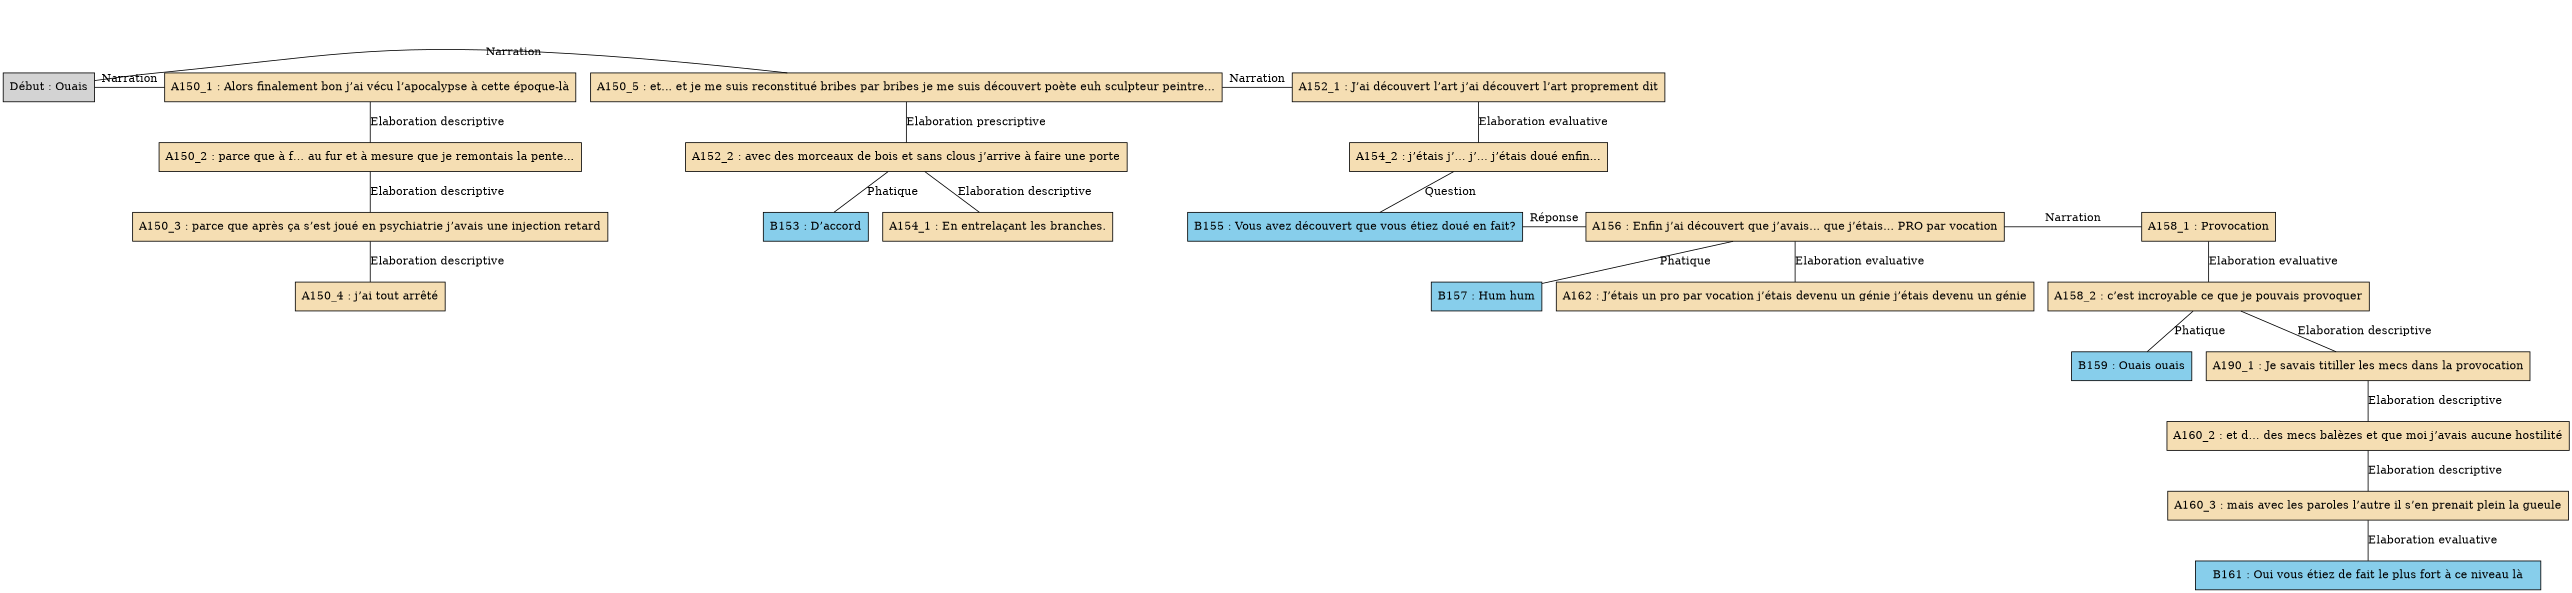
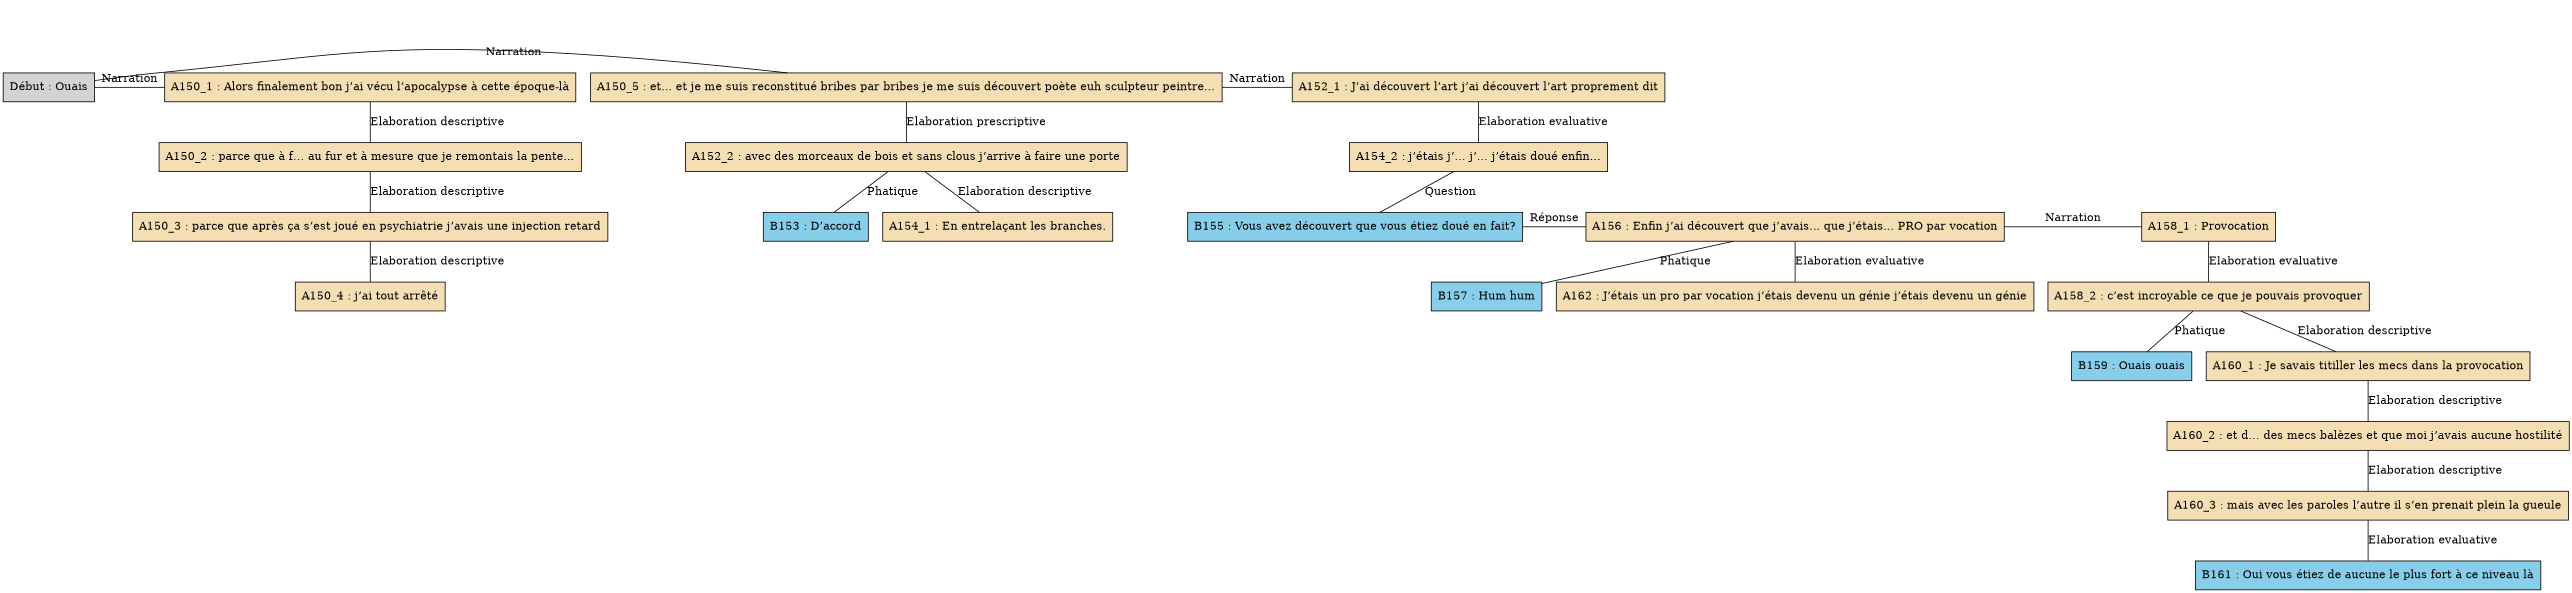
  digraph {
    newrank=true
    node [shape=box style=filled fillcolor=wheat]
    edge [weight=2 dir=none]
    zero [style=invis fillcolor=""]
    n2 [label="Début : Ouais" fillcolor=""]
    n3 [label="A150_1 : Alors finalement bon j’ai vécu l’apocalypse à cette époque-là"]
    n4 [label="A150_5 : et... et je me suis reconstitué bribes par bribes je me suis découvert poète euh sculpteur peintre..."]
    n5 [label="A152_1 : J’ai découvert l’art j’ai découvert l’art proprement dit"]
    n6 [label="A150_2 : parce que à f… au fur et à mesure que je remontais la pente..."]
    n7 [label="A152_2 : avec des morceaux de bois et sans clous j’arrive à faire une porte"]
    n8 [label="A154_2 : j’étais j’… j’… j’étais doué enfin..."]
    n9 [label="A150_3 : parce que après ça s’est joué en psychiatrie j’avais une injection retard"]
    n10 [label="A150_4 : j’ai tout arrêté"]
    n11 [fillcolor=skyblue label="B153 : D’accord"]
    n12 [label="A154_1 : En entrelaçant les branches."]
    n13 [fillcolor=skyblue label="B155 : Vous avez découvert que vous étiez doué en fait?"]
    n14 [label="A156 : Enfin j’ai découvert que j’avais... que j’étais... PRO par vocation"]
    n15 [label="A158_1 : Provocation"]
    n16 [fillcolor=skyblue label="B157 : Hum hum"]
    n17 [label="A162 : J’étais un pro par vocation j’étais devenu un génie j’étais devenu un génie"]
    n18 [label="A158_2 : c’est incroyable ce que je pouvais provoquer"]
    n19 [fillcolor=skyblue label="B159 : Ouais ouais"]
-   n20 [label="A190_1 : Je savais titiller les mecs dans la provocation"]
+   n20 [label="A160_1 : Je savais titiller les mecs dans la provocation"]
    n21 [label="A160_2 : et d… des mecs balèzes et que moi j’avais aucune hostilité"]
    n22 [label="A160_3 : mais avec les paroles l’autre il s’en prenait plein la gueule"]
-   n23 [fillcolor=skyblue label="B161 : Oui vous étiez de fait le plus fort à ce niveau là"]
+   n23 [fillcolor=skyblue label="B161 : Oui vous étiez de aucune le plus fort à ce niveau là"]
    zero -> n2 [style=invis weight="" dir=""]
    zero -> n3 [style=invis weight=1 dir=""]
    zero -> n4 [style=invis weight=1 dir=""]
    zero -> n5 [style=invis weight=1 dir=""]
    n2 -> n3 [constraint=false label=Narration weight=""]
    n2 -> n4 [constraint=false label=Narration weight=""]
    n3 -> n6 [label="Elaboration descriptive"]
    n4 -> n5 [constraint=false label=Narration weight=""]
    n4 -> n7 [label="Elaboration prescriptive"]
    n5 -> n8 [label="Elaboration evaluative"]
    n6 -> n9 [label="Elaboration descriptive"]
    n7 -> n11 [label=Phatique]
    n7 -> n12 [label="Elaboration descriptive"]
    n8 -> n13 [label=Question]
    n8 -> n14 [style=invis weight=1 dir=""]
    n8 -> n15 [style=invis weight=1 dir=""]
    n9 -> n10 [label="Elaboration descriptive"]
    n13 -> n14 [constraint=false label="Réponse" weight=""]
    n14 -> n15 [constraint=false label=Narration weight=""]
    n14 -> n16 [label=Phatique]
    n14 -> n17 [label="Elaboration evaluative"]
    n15 -> n18 [label="Elaboration evaluative"]
    n18 -> n19 [label=Phatique]
    n18 -> n20 [label="Elaboration descriptive"]
    n20 -> n21 [label="Elaboration descriptive"]
    n21 -> n22 [label="Elaboration descriptive"]
    n22 -> n23 [label="Elaboration evaluative"]
  }
